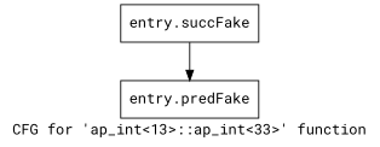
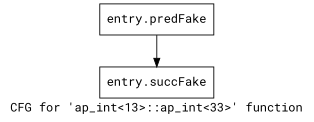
  digraph {
    label="CFG for 'ap_int\<13\>::ap_int\<33\>' function"
    fontname="Roboto Mono"
    node [shape=record fontname="Roboto Mono"]
    n1 [label="{entry.predFake}"]
    n2 [filename="/home/omerfaruk/tools/Xilinx/Vitis_HLS/2023.2/include/ap_int.h" label="{entry.succFake}" linenumber=30]
-   n2 -> n1 [execusionnum=3 filename="/home/omerfaruk/tools/Xilinx/Vitis_HLS/2023.2/include/ap_int.h" fontname="Roboto Mono"]
+   n1 -> n2 [execusionnum=3 filename="/home/omerfaruk/tools/Xilinx/Vitis_HLS/2023.2/include/ap_int.h" fontname="Roboto Mono"]
  }
